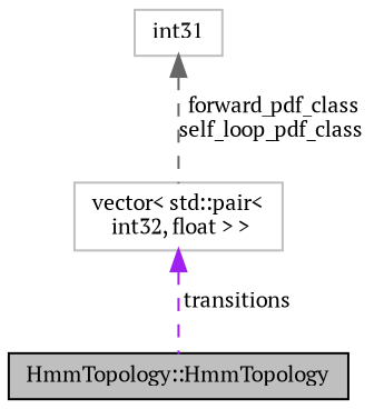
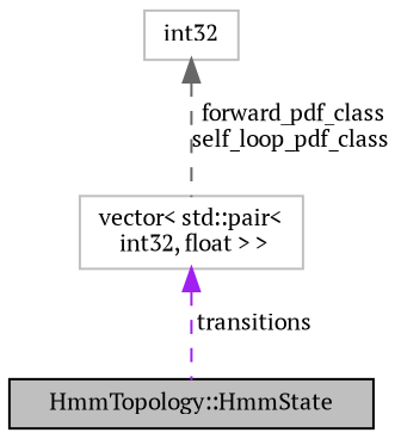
  digraph {
    fontname="PT Serif"
    node [color=grey75 fillcolor=white fontname="PT Serif" fontsize=10 shape=record style=filled]
    edge [dir=back fontname="PT Serif" fontsize=10 labelfontname=Helvetica labelfontsize=10 style=dashed]
-   n1 [color=black fillcolor=grey75 fontcolor=black height=0.2 label="HmmTopology::HmmTopology" width=0.4]
+   n1 [color=black fillcolor=grey75 fontcolor=black height=0.2 label="HmmTopology::HmmState" width=0.4]
    n2 [height=0.2 label="vector\< std::pair\<\l int32, float \> \>" width=0.4]
-   n3 [height=0.2 label=int31 width=0.4]
+   n3 [height=0.2 label=int32 width=0.4]
    n2 -> n1 [color=purple label=" transitions"]
    n3 -> n2 [color=gray40 label=" forward_pdf_class\nself_loop_pdf_class"]
  }
